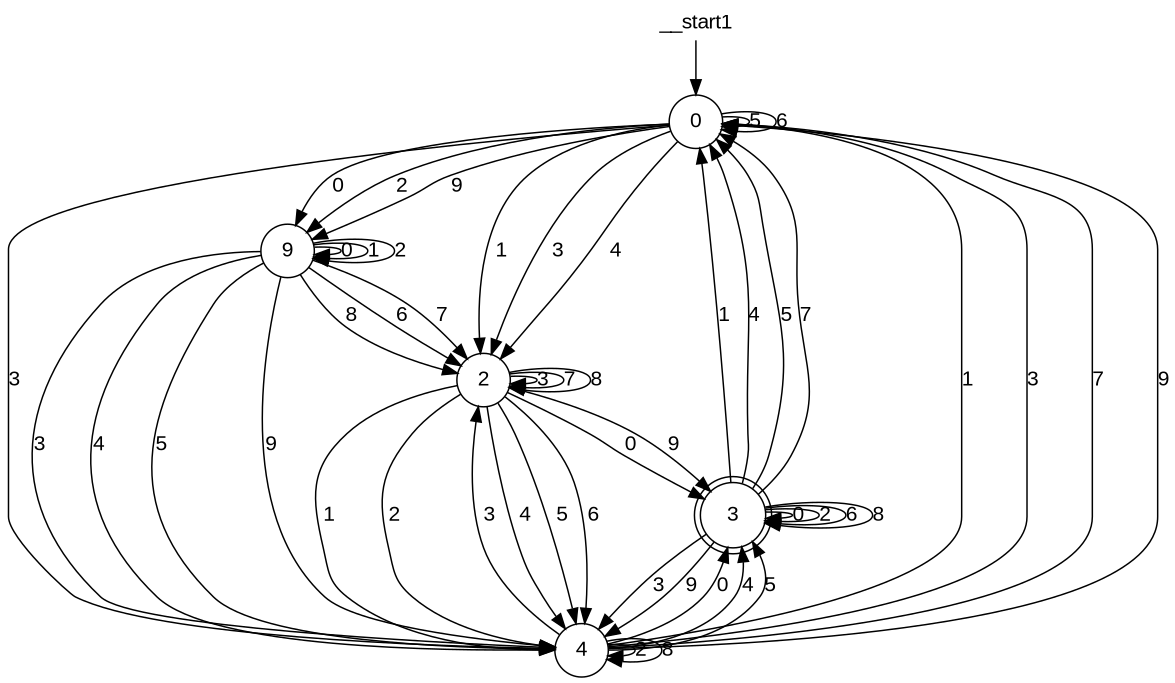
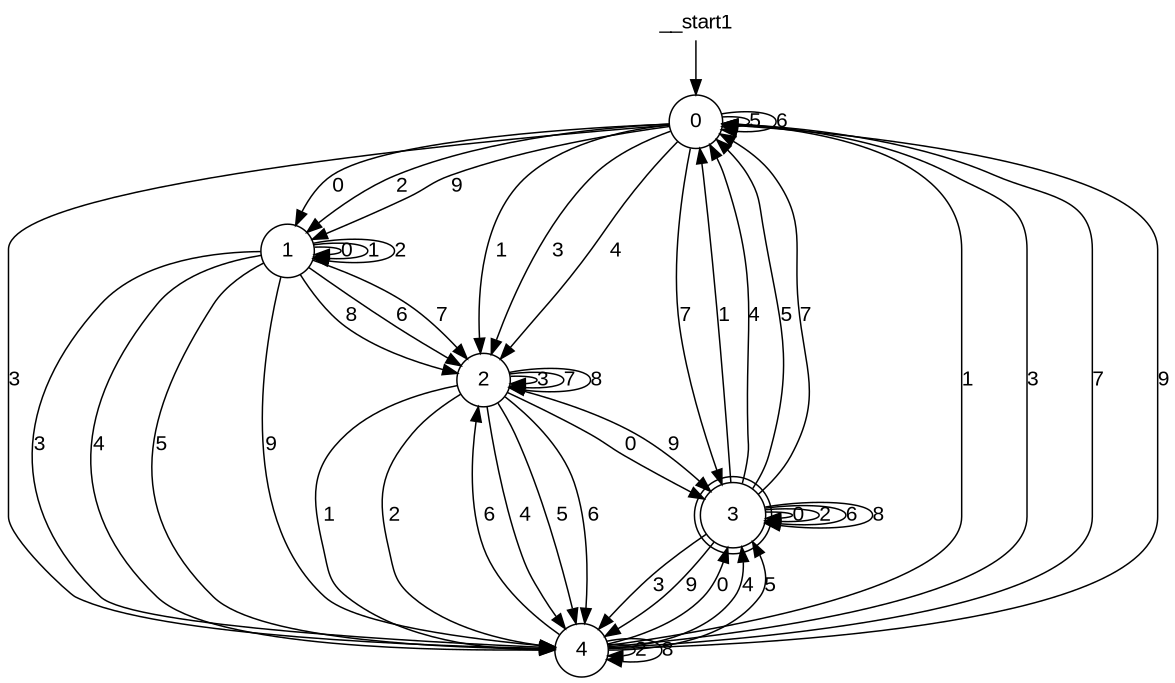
  digraph {
    fontname="Liberation Sans"
    node [fontname="Liberation Sans" shape=circle]
    edge [fontname="Liberation Sans"]
    n1 [label=0]
-   n2 [label=9]
+   n2 [label=1]
    n3 [label=2]
    n4 [label=3 shape=doublecircle]
    n5 [label=4]
    n6 [height=0 label=__start1 shape=none width=0]
    n1 -> n1 [label=5]
    n1 -> n1 [label=6]
    n1 -> n2 [label=0]
    n1 -> n2 [label=2]
    n1 -> n2 [label=9]
    n1 -> n3 [label=1]
    n1 -> n3 [label=3]
    n1 -> n3 [label=4]
+   n1 -> n4 [label=7]
    n1 -> n5 [label=3]
    n2 -> n2 [label=0]
    n2 -> n2 [label=1]
    n2 -> n2 [label=2]
    n2 -> n3 [label=6]
    n2 -> n3 [label=7]
    n2 -> n3 [label=8]
    n2 -> n5 [label=3]
    n2 -> n5 [label=4]
    n2 -> n5 [label=5]
    n2 -> n5 [label=9]
    n3 -> n3 [label=3]
    n3 -> n3 [label=7]
    n3 -> n3 [label=8]
    n3 -> n4 [label=0]
    n3 -> n4 [label=9]
    n3 -> n5 [label=1]
    n3 -> n5 [label=2]
    n3 -> n5 [label=4]
    n3 -> n5 [label=5]
    n3 -> n5 [label=6]
    n4 -> n1 [label=1]
    n4 -> n1 [label=4]
    n4 -> n1 [label=5]
    n4 -> n1 [label=7]
    n4 -> n4 [label=0]
    n4 -> n4 [label=2]
    n4 -> n4 [label=6]
    n4 -> n4 [label=8]
    n4 -> n5 [label=3]
    n4 -> n5 [label=9]
    n5 -> n1 [label=1]
    n5 -> n1 [label=3]
    n5 -> n1 [label=7]
    n5 -> n1 [label=9]
-   n5 -> n3 [label=3]
+   n5 -> n3 [label=6]
    n5 -> n4 [label=0]
    n5 -> n4 [label=4]
    n5 -> n4 [label=5]
    n5 -> n5 [label=2]
    n5 -> n5 [label=8]
    n6 -> n1
  }
